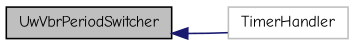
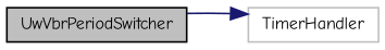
  digraph {
    rankdir=LR
    fontname="Comic Neue"
    node [fontname="Comic Neue" fontsize=10 shape=record style=filled]
    n1 [color=black fillcolor=grey75 fontcolor=black height=0.2 label=UwVbrPeriodSwitcher width=0.4]
    n2 [color=grey75 fillcolor=white height=0.2 label=TimerHandler width=0.4]
-   n1 -> n2 [color=midnightblue dir=back fontname="Comic Neue" fontsize=10 labelfontname=Helvetica labelfontsize=10 style=solid]
+   n2 -> n1 [color=midnightblue dir=back fontname="Comic Neue" fontsize=10 labelfontname=Helvetica labelfontsize=10 style=solid]
  }
